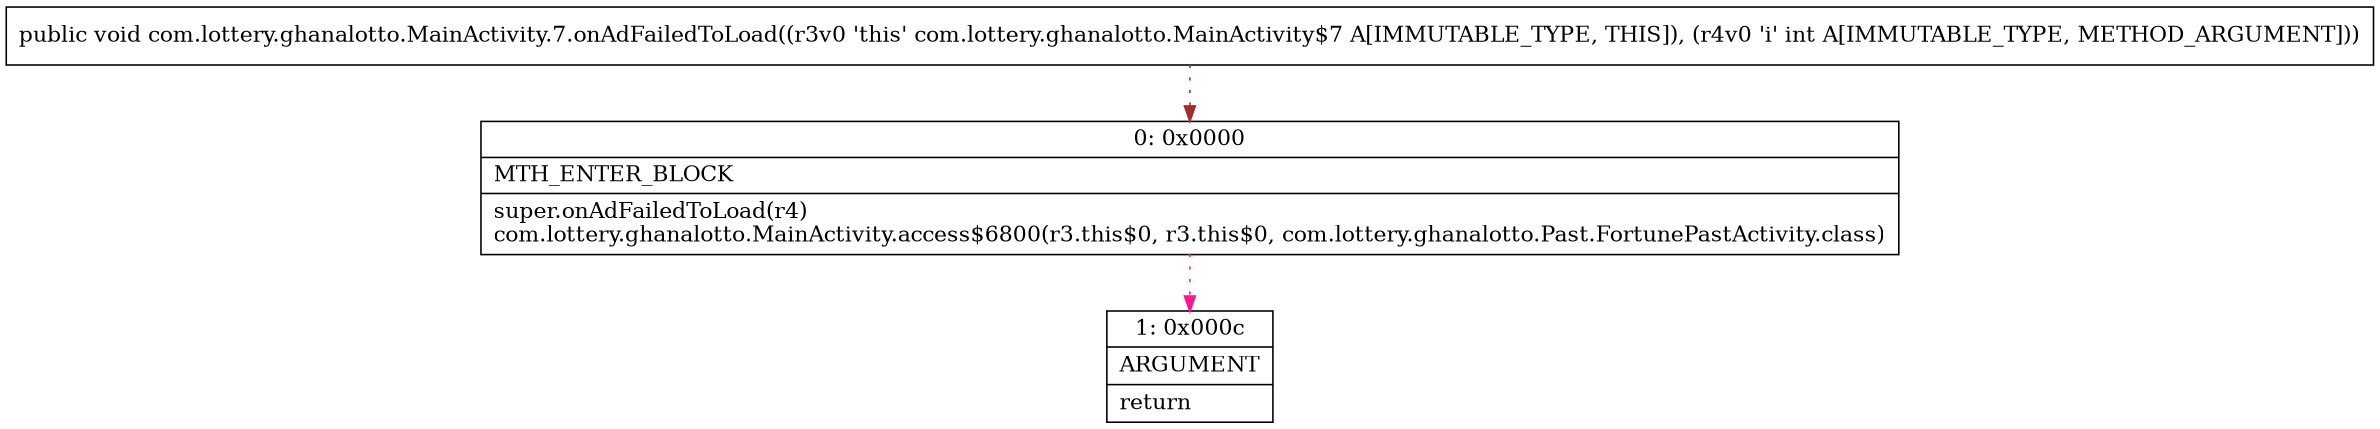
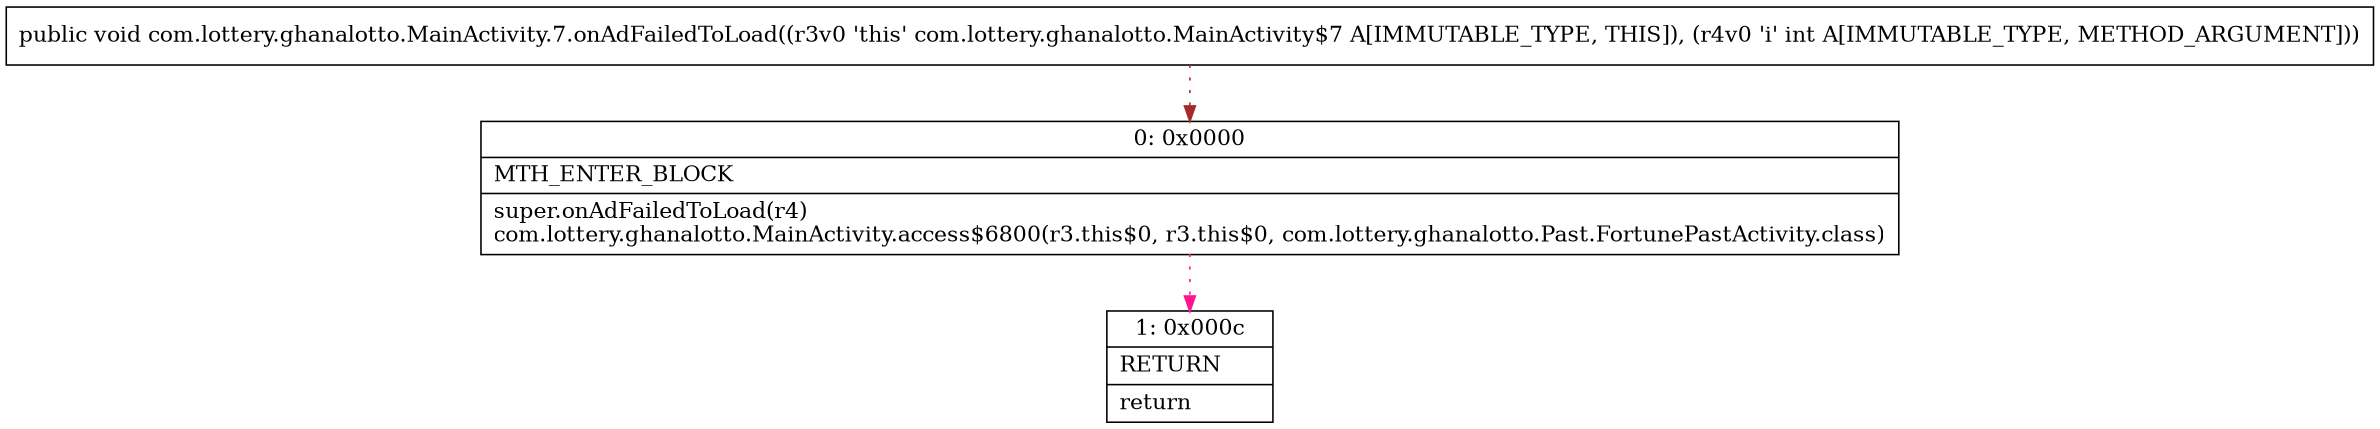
  digraph {
    node [shape=record]
    edge [style=dotted]
    n1 [label="{0\:\ 0x0000|MTH_ENTER_BLOCK\l|super.onAdFailedToLoad(r4)\lcom.lottery.ghanalotto.MainActivity.access$6800(r3.this$0, r3.this$0, com.lottery.ghanalotto.Past.FortunePastActivity.class)\l}"]
-   n2 [label="{1\:\ 0x000c|ARGUMENT\l|return\l}"]
+   n2 [label="{1\:\ 0x000c|RETURN\l|return\l}"]
    n3 [label="{public void com.lottery.ghanalotto.MainActivity.7.onAdFailedToLoad((r3v0 'this' com.lottery.ghanalotto.MainActivity$7 A[IMMUTABLE_TYPE, THIS]), (r4v0 'i' int A[IMMUTABLE_TYPE, METHOD_ARGUMENT])) }"]
    n1 -> n2 [color=deeppink]
    n3 -> n1 [color=brown]
  }
